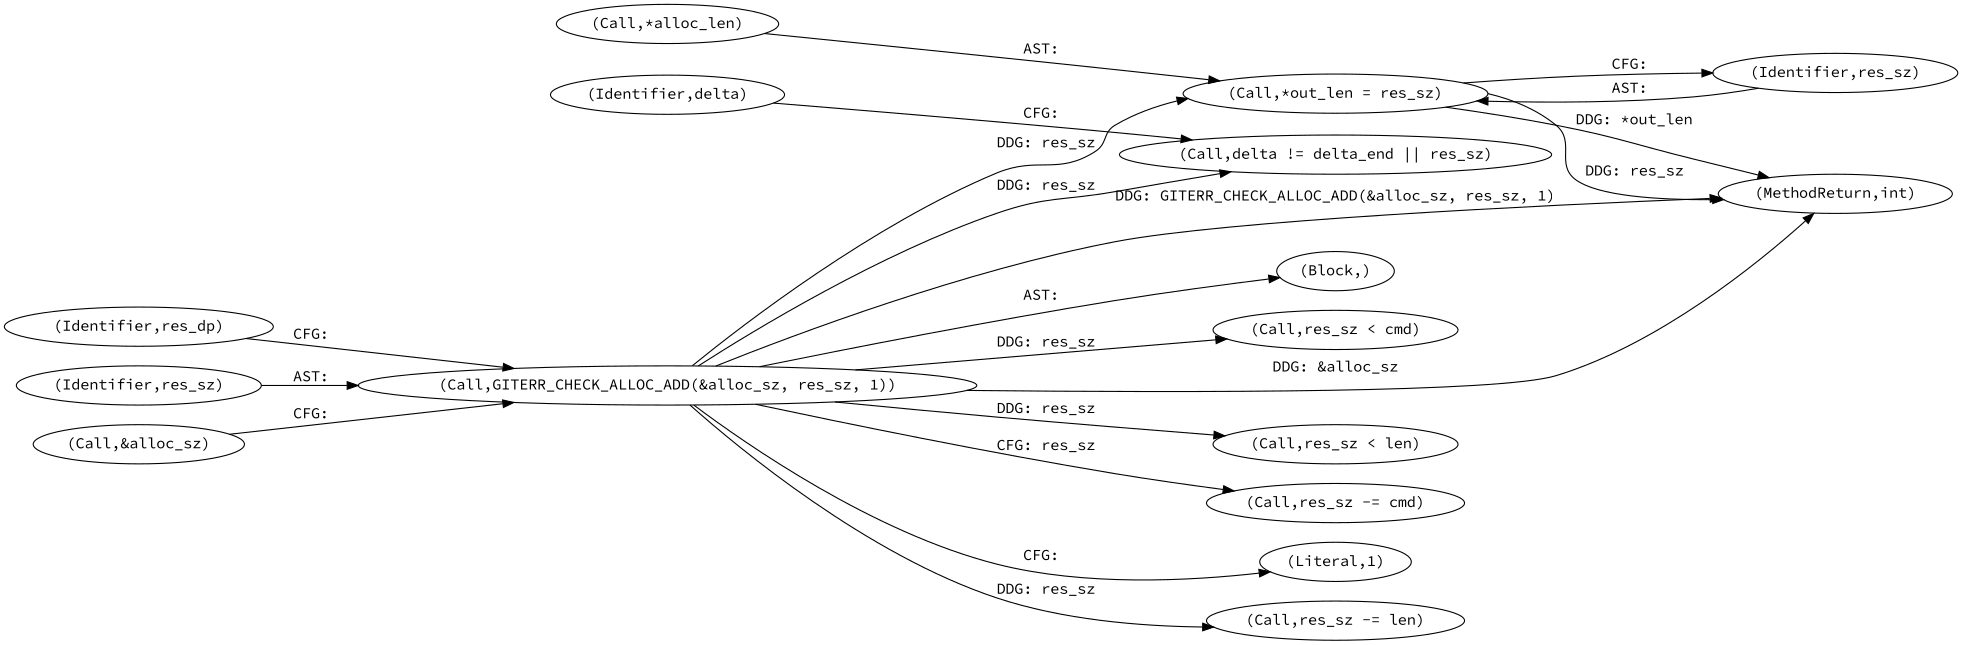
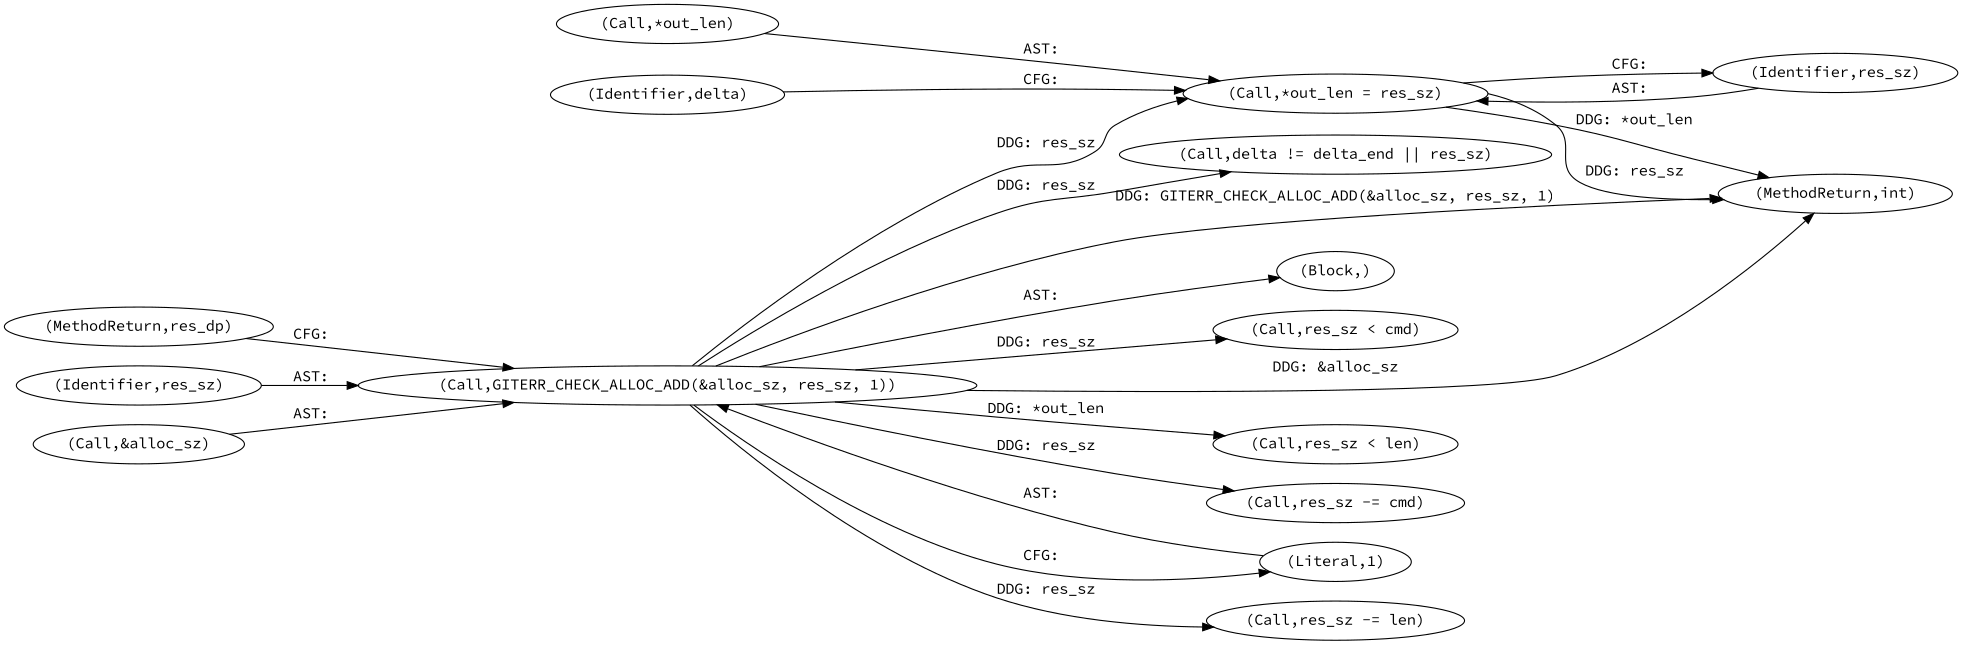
  digraph {
    fontname="Source Code Pro"
    rankdir=LR
    node [fontname="Source Code Pro"]
    edge [fontname="Source Code Pro"]
    n1 [label="(Call,*out_len = res_sz)"]
    n2 [label="(Identifier,res_sz)"]
    n3 [label="(MethodReturn,int)"]
    n4 [label="(Block,)"]
    n5 [label="(Call,GITERR_CHECK_ALLOC_ADD(&alloc_sz, res_sz, 1))"]
    n6 [label="(Call,res_sz < cmd)"]
    n7 [label="(Literal,1)"]
    n8 [label="(Call,res_sz < len)"]
    n9 [label="(Call,res_sz -= cmd)"]
    n10 [label="(Call,delta != delta_end || res_sz)"]
    n11 [label="(Call,res_sz -= len)"]
    n12 [label="(Identifier,delta)"]
-   n13 [label="(Call,*alloc_len)"]
-   n14 [label="(Identifier,res_dp)"]
+   n13 [label="(Call,*out_len)"]
+   n14 [label="(MethodReturn,res_dp)"]
    n15 [label="(Identifier,res_sz)"]
    n16 [label="(Call,&alloc_sz)"]
    n1 -> n2 [label="CFG: "]
    n1 -> n3 [label="DDG: *out_len"]
    n1 -> n3 [label="DDG: res_sz"]
    n2 -> n1 [label="AST: "]
    n5 -> n1 [label="DDG: res_sz"]
    n5 -> n3 [label="DDG: GITERR_CHECK_ALLOC_ADD(&alloc_sz, res_sz, 1)"]
    n5 -> n3 [label="DDG: &alloc_sz"]
    n5 -> n4 [label="AST: "]
    n5 -> n6 [label="DDG: res_sz"]
    n5 -> n7 [label="CFG: "]
-   n5 -> n8 [label="DDG: res_sz"]
-   n5 -> n9 [label="CFG: res_sz"]
+   n5 -> n8 [label="DDG: *out_len"]
+   n5 -> n9 [label="DDG: res_sz"]
    n5 -> n10 [label="DDG: res_sz"]
    n5 -> n11 [label="DDG: res_sz"]
-   n12 -> n10 [label="CFG: "]
+   n7 -> n5 [label="AST: "]
+   n12 -> n1 [label="CFG: "]
    n13 -> n1 [label="AST: "]
    n14 -> n5 [label="CFG: "]
    n15 -> n5 [label="AST: "]
-   n16 -> n5 [label="CFG: "]
+   n16 -> n5 [label="AST: "]
  }
